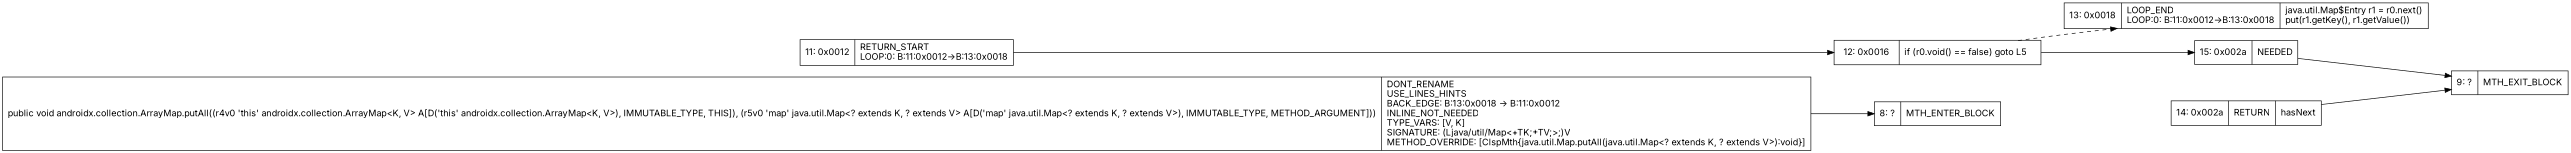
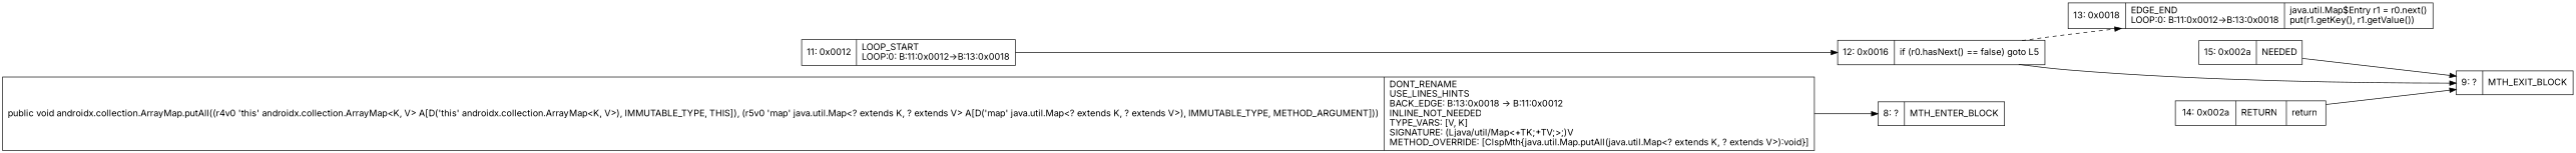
  digraph {
    fontname=Inter
    rankdir=LR
    node [fontname=Inter shape=record]
    edge [fontname=Inter]
    n1 [label="{8\:\ ?|MTH_ENTER_BLOCK\l}"]
-   n2 [label="{11\:\ 0x0012|RETURN_START\lLOOP:0: B:11:0x0012\-\>B:13:0x0018\l}"]
-   n3 [label="{12\:\ 0x0016|if (r0.void() == false) goto L5\l}"]
-   n4 [label="{13\:\ 0x0018|LOOP_END\lLOOP:0: B:11:0x0012\-\>B:13:0x0018\l|java.util.Map$Entry r1 = r0.next()\lput(r1.getKey(), r1.getValue())\l}"]
+   n2 [label="{11\:\ 0x0012|LOOP_START\lLOOP:0: B:11:0x0012\-\>B:13:0x0018\l}"]
+   n3 [label="{12\:\ 0x0016|if (r0.hasNext() == false) goto L5\l}"]
+   n4 [label="{13\:\ 0x0018|EDGE_END\lLOOP:0: B:11:0x0012\-\>B:13:0x0018\l|java.util.Map$Entry r1 = r0.next()\lput(r1.getKey(), r1.getValue())\l}"]
    n5 [label="{15\:\ 0x002a|NEEDED\l}"]
    n6 [label="{9\:\ ?|MTH_EXIT_BLOCK\l}"]
-   n7 [label="{14\:\ 0x002a|RETURN\l|hasNext\l}"]
+   n7 [label="{14\:\ 0x002a|RETURN\l|return\l}"]
    n8 [label="{public void androidx.collection.ArrayMap.putAll((r4v0 'this' androidx.collection.ArrayMap\<K, V\> A[D('this' androidx.collection.ArrayMap\<K, V\>), IMMUTABLE_TYPE, THIS]), (r5v0 'map' java.util.Map\<? extends K, ? extends V\> A[D('map' java.util.Map\<? extends K, ? extends V\>), IMMUTABLE_TYPE, METHOD_ARGUMENT]))  | DONT_RENAME\lUSE_LINES_HINTS\lBACK_EDGE: B:13:0x0018 \-\> B:11:0x0012\lINLINE_NOT_NEEDED\lTYPE_VARS: [V, K]\lSIGNATURE: (Ljava\/util\/Map\<+TK;+TV;\>;)V\lMETHOD_OVERRIDE: [ClspMth\{java.util.Map.putAll(java.util.Map\<? extends K, ? extends V\>):void\}]\l}"]
    n2 -> n3
    n3 -> n4 [style=dashed]
-   n3 -> n5
+   n3 -> n6
    n5 -> n6
    n7 -> n6
    n8 -> n1
  }
